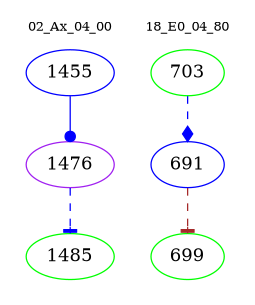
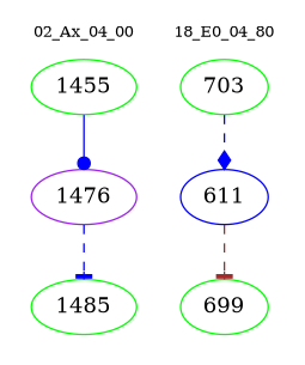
  digraph {
    node [color=green]
    edge [arrowhead=tee color=blue style=dashed]
-   n1 [color=blue label=1455]
+   n1 [label=1455]
    n2 [color=purple label=1476]
    n3 [label=1485]
    n4 [label=703]
-   n5 [color=blue label=691]
+   n5 [color=blue label=611]
    n6 [label=699]
    subgraph cluster_1 {
      color=white
      fontsize=10
      label="02_Ax_04_00"
      n1
      n2
      n3
    }
    subgraph cluster_2 {
      color=white
      fontsize=10
      label="18_E0_04_80"
      n4
      n5
      n6
    }
    n1 -> n2 [arrowhead=dot style=solid]
    n2 -> n3
    n4 -> n5 [arrowhead=diamond]
    n5 -> n6 [color=brown]
  }
